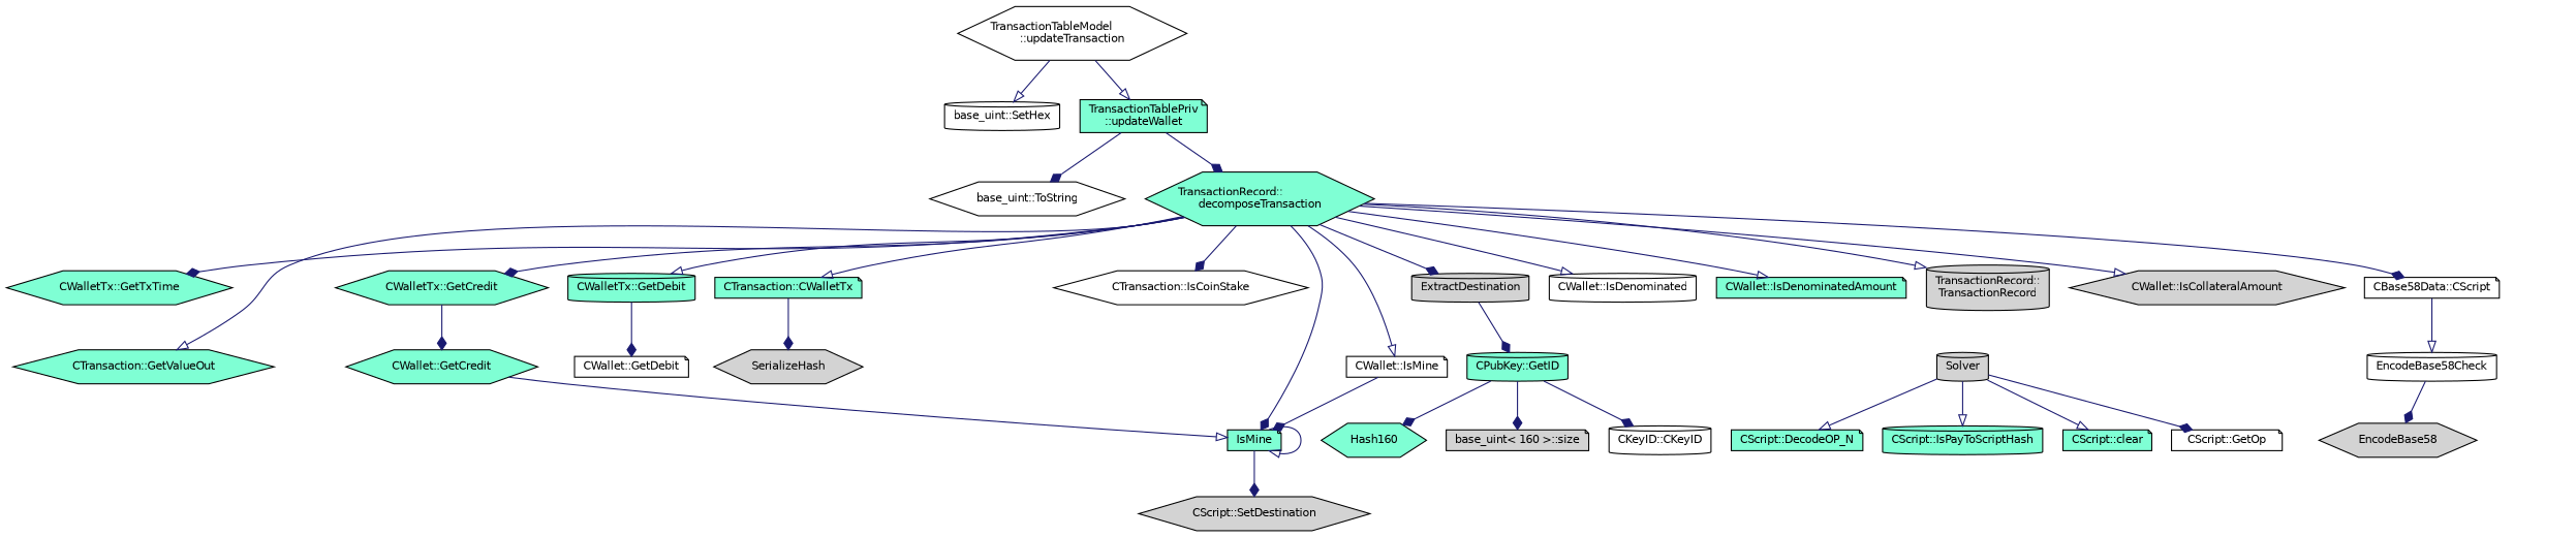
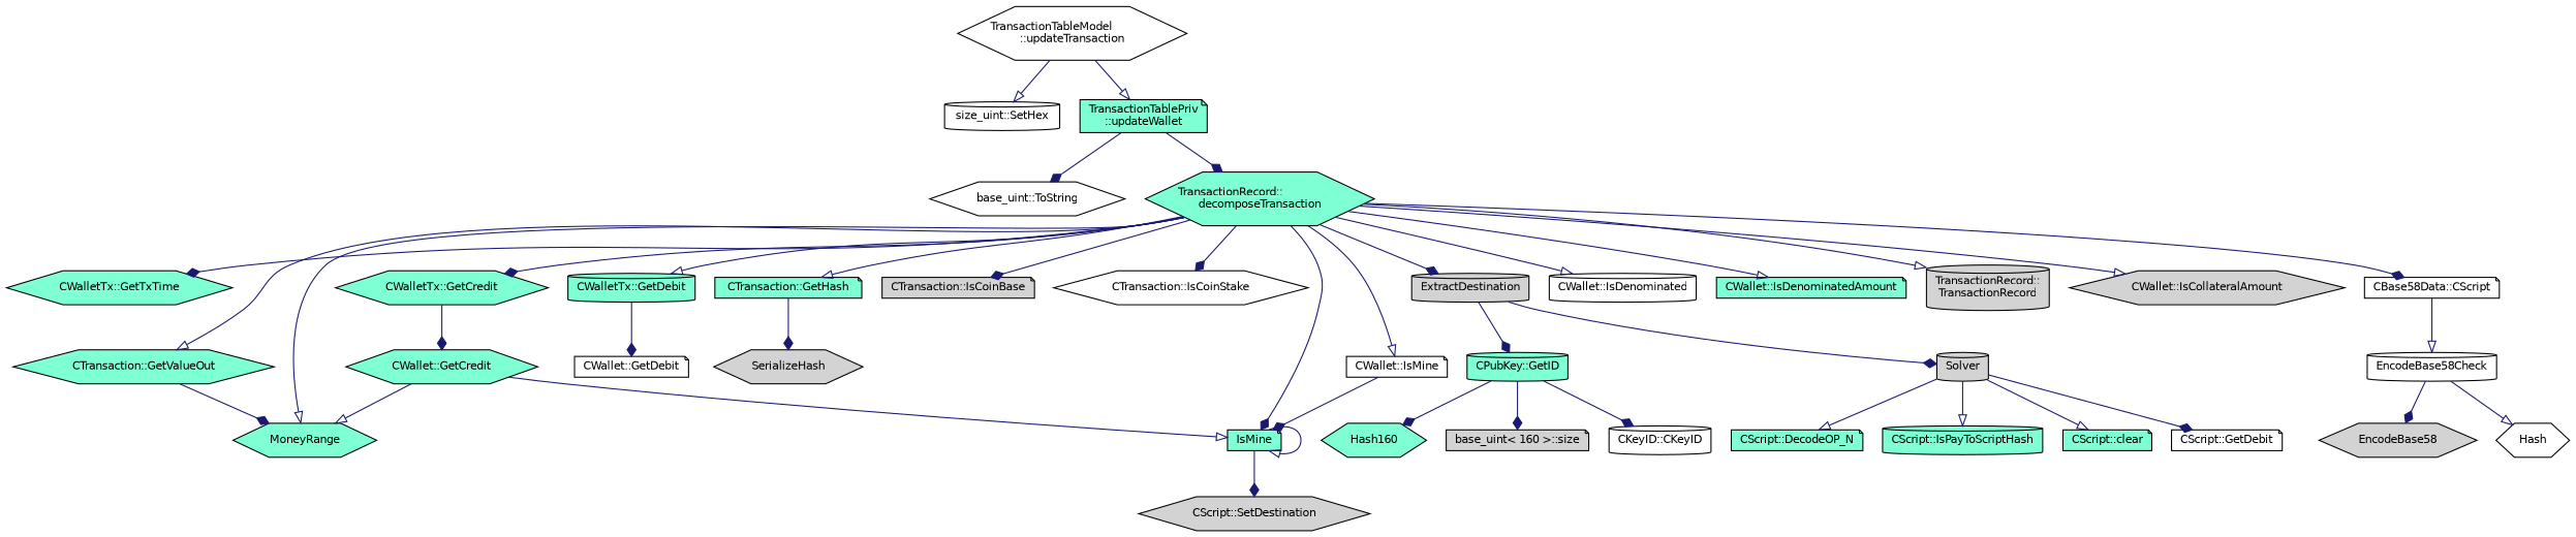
  digraph {
    fontname="DejaVu Sans"
    rankdir=TB
    node [color=black fillcolor=aquamarine fontname="DejaVu Sans" fontsize=10 shape=hexagon style=filled]
    edge [arrowhead=diamond color=midnightblue fontname="DejaVu Sans" fontsize=10 labelfontname=Helvetica labelfontsize=10 style=solid]
    n1 [fillcolor=white fontcolor=black height=0.2 label="TransactionTableModel\l::updateTransaction" width=0.4]
-   n2 [fillcolor=white height=0.2 label="base_uint::SetHex" shape=cylinder width=0.4]
+   n2 [fillcolor=white height=0.2 label="size_uint::SetHex" shape=cylinder width=0.4]
    n3 [height=0.2 label="TransactionTablePriv\l::updateWallet" shape=note width=0.4]
    n4 [fillcolor=white height=0.2 label="base_uint::ToString" width=0.4]
    n5 [height=0.2 label="TransactionRecord::\ldecomposeTransaction" width=0.4]
    n6 [height=0.2 label="CWalletTx::GetTxTime" width=0.4]
    n7 [height=0.2 label="CWalletTx::GetCredit" width=0.4]
+   n8 [height=0.2 label=MoneyRange width=0.4]
    n9 [height=0.2 label=IsMine shape=note width=0.4]
    n10 [height=0.2 label="CWalletTx::GetDebit" shape=cylinder width=0.4]
-   n11 [height=0.2 label="CTransaction::CWalletTx" shape=note width=0.4]
+   n11 [height=0.2 label="CTransaction::GetHash" shape=note width=0.4]
+   n12 [fillcolor=lightgrey height=0.2 label="CTransaction::IsCoinBase" shape=note width=0.4]
    n13 [fillcolor=white height=0.2 label="CTransaction::IsCoinStake" width=0.4]
    n14 [fillcolor=white height=0.2 label="CWallet::IsMine" shape=note width=0.4]
    n15 [fillcolor=lightgrey height=0.2 label=ExtractDestination shape=cylinder width=0.4]
    n16 [fillcolor=white height=0.2 label="CBase58Data::CScript" shape=note width=0.4]
    n17 [fillcolor=white height=0.2 label="CWallet::IsDenominated" shape=cylinder width=0.4]
    n18 [height=0.2 label="CWallet::IsDenominatedAmount" shape=note width=0.4]
    n19 [fillcolor=lightgrey height=0.2 label="TransactionRecord::\lTransactionRecord" shape=cylinder width=0.4]
    n20 [fillcolor=lightgrey height=0.2 label="CWallet::IsCollateralAmount" width=0.4]
    n21 [height=0.2 label="CTransaction::GetValueOut" width=0.4]
    n22 [height=0.2 label="CWallet::GetCredit" width=0.4]
    n23 [fillcolor=lightgrey height=0.2 label="CScript::SetDestination" width=0.4]
    n24 [fillcolor=white height=0.2 label="CWallet::GetDebit" shape=note width=0.4]
    n25 [fillcolor=lightgrey height=0.2 label=SerializeHash width=0.4]
    n26 [fillcolor=lightgrey height=0.2 label=Solver shape=cylinder width=0.4]
    n27 [height=0.2 label="CPubKey::GetID" shape=cylinder width=0.4]
    n28 [fillcolor=white height=0.2 label=EncodeBase58Check shape=cylinder width=0.4]
    n29 [height=0.2 label="CScript::IsPayToScriptHash" shape=cylinder width=0.4]
    n30 [height=0.2 label="CScript::clear" shape=note width=0.4]
-   n31 [fillcolor=white height=0.2 label="CScript::GetOp" shape=note width=0.4]
+   n31 [fillcolor=white height=0.2 label="CScript::GetDebit" shape=note width=0.4]
    n32 [height=0.2 label="CScript::DecodeOP_N" shape=note width=0.4]
    n33 [fillcolor=white height=0.2 label="CKeyID::CKeyID" shape=cylinder width=0.4]
    n34 [height=0.2 label=Hash160 width=0.4]
    n35 [fillcolor=lightgrey height=0.2 label="base_uint\< 160 \>::size" shape=note width=0.4]
+   n36 [fillcolor=white height=0.2 label=Hash width=0.4]
    n37 [fillcolor=lightgrey height=0.2 label=EncodeBase58 width=0.4]
    n1 -> n2 [arrowhead=onormal]
    n1 -> n3 [arrowhead=onormal]
    n3 -> n4
    n3 -> n5
    n5 -> n6
    n5 -> n7
+   n5 -> n8 [arrowhead=onormal]
    n5 -> n9
    n5 -> n10 [arrowhead=onormal]
    n5 -> n11 [arrowhead=onormal]
+   n5 -> n12
    n5 -> n13
    n5 -> n14 [arrowhead=onormal]
    n5 -> n15
    n5 -> n16
    n5 -> n17 [arrowhead=onormal]
    n5 -> n18 [arrowhead=onormal]
    n5 -> n19 [arrowhead=onormal]
    n5 -> n20 [arrowhead=onormal]
    n5 -> n21 [arrowhead=onormal]
    n7 -> n22
    n9 -> n9 [arrowhead=onormal]
    n9 -> n23
    n10 -> n24
    n11 -> n25
    n14 -> n9
+   n15 -> n26
    n15 -> n27
    n16 -> n28 [arrowhead=onormal]
+   n21 -> n8
+   n22 -> n8 [arrowhead=onormal]
    n22 -> n9 [arrowhead=onormal]
    n26 -> n29 [arrowhead=onormal]
    n26 -> n30 [arrowhead=onormal]
    n26 -> n31
    n26 -> n32 [arrowhead=onormal]
    n27 -> n33
    n27 -> n34
    n27 -> n35
+   n28 -> n36 [arrowhead=onormal]
    n28 -> n37
  }
